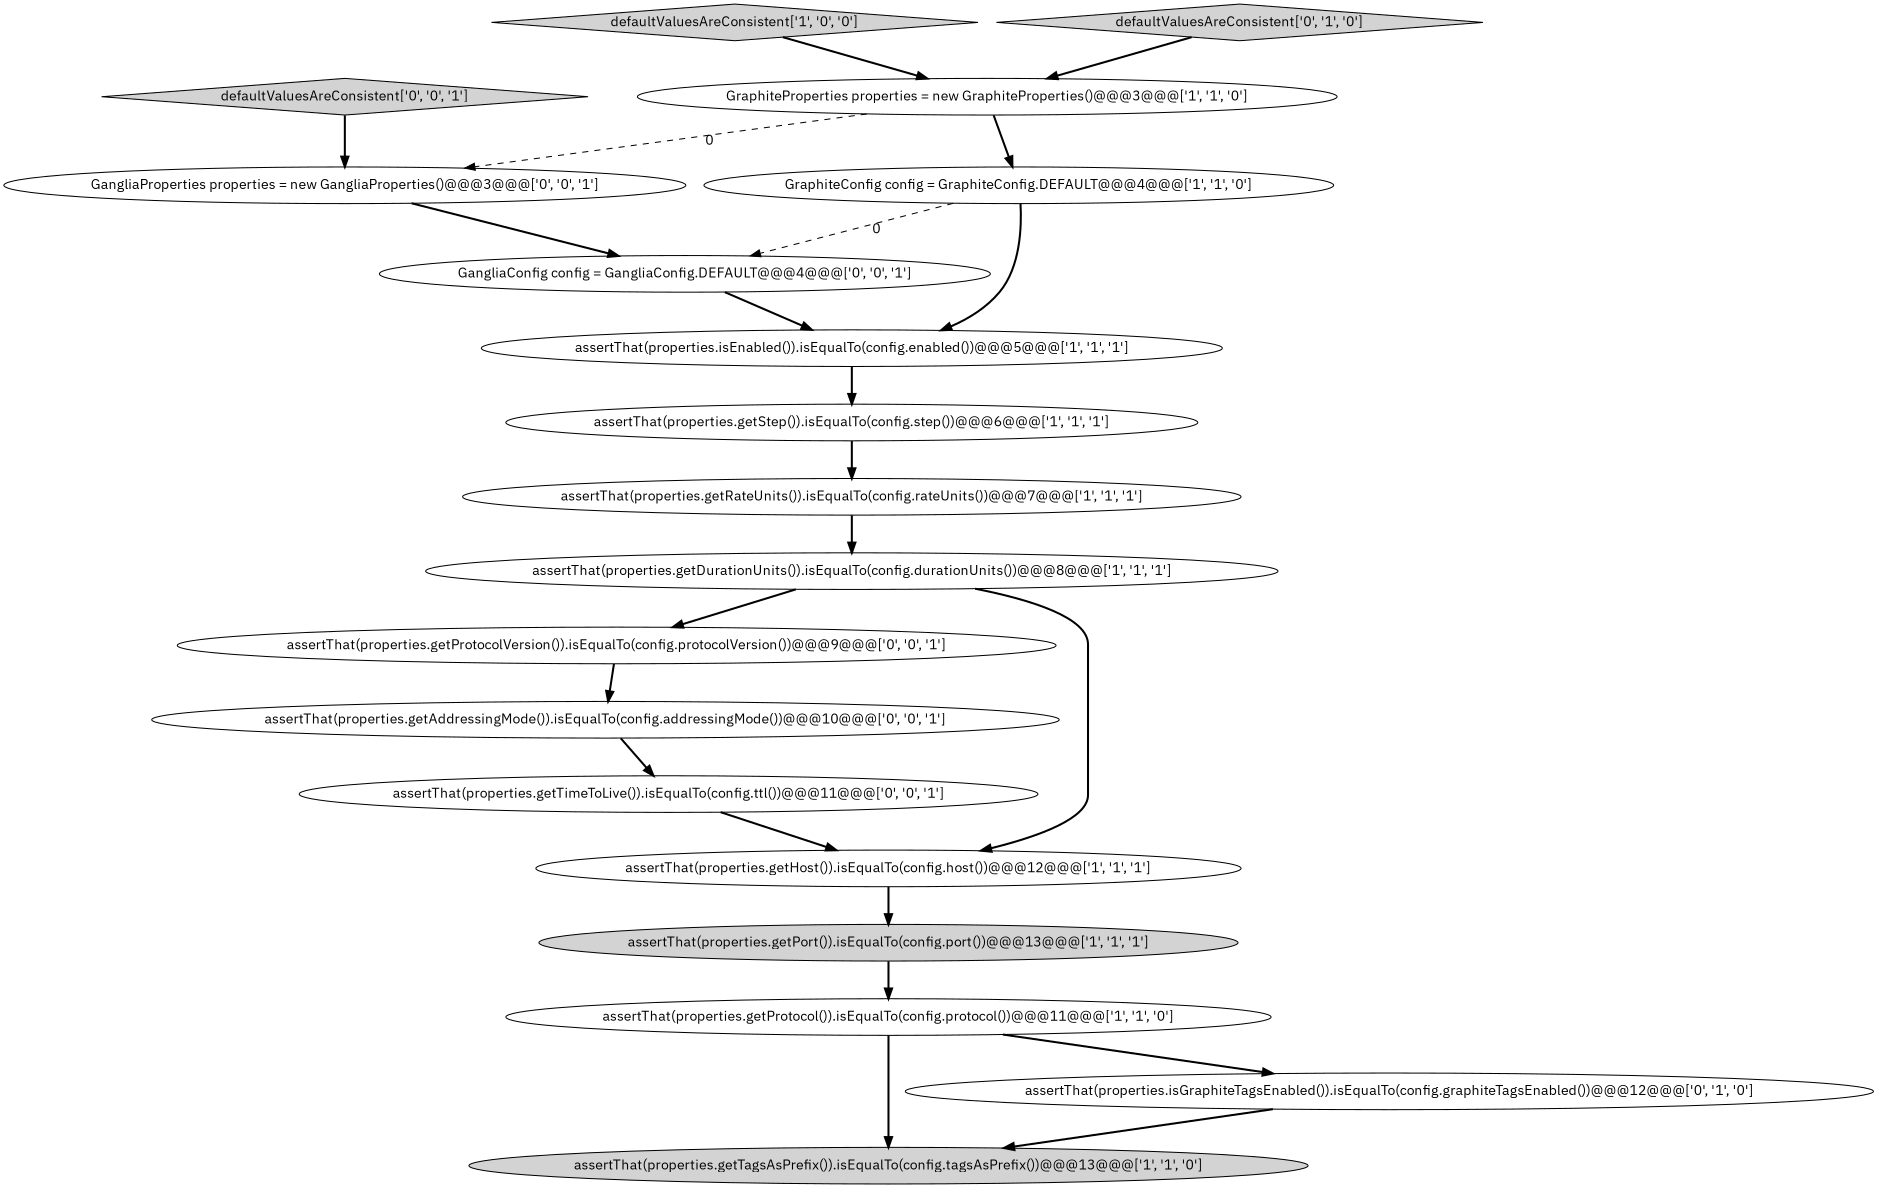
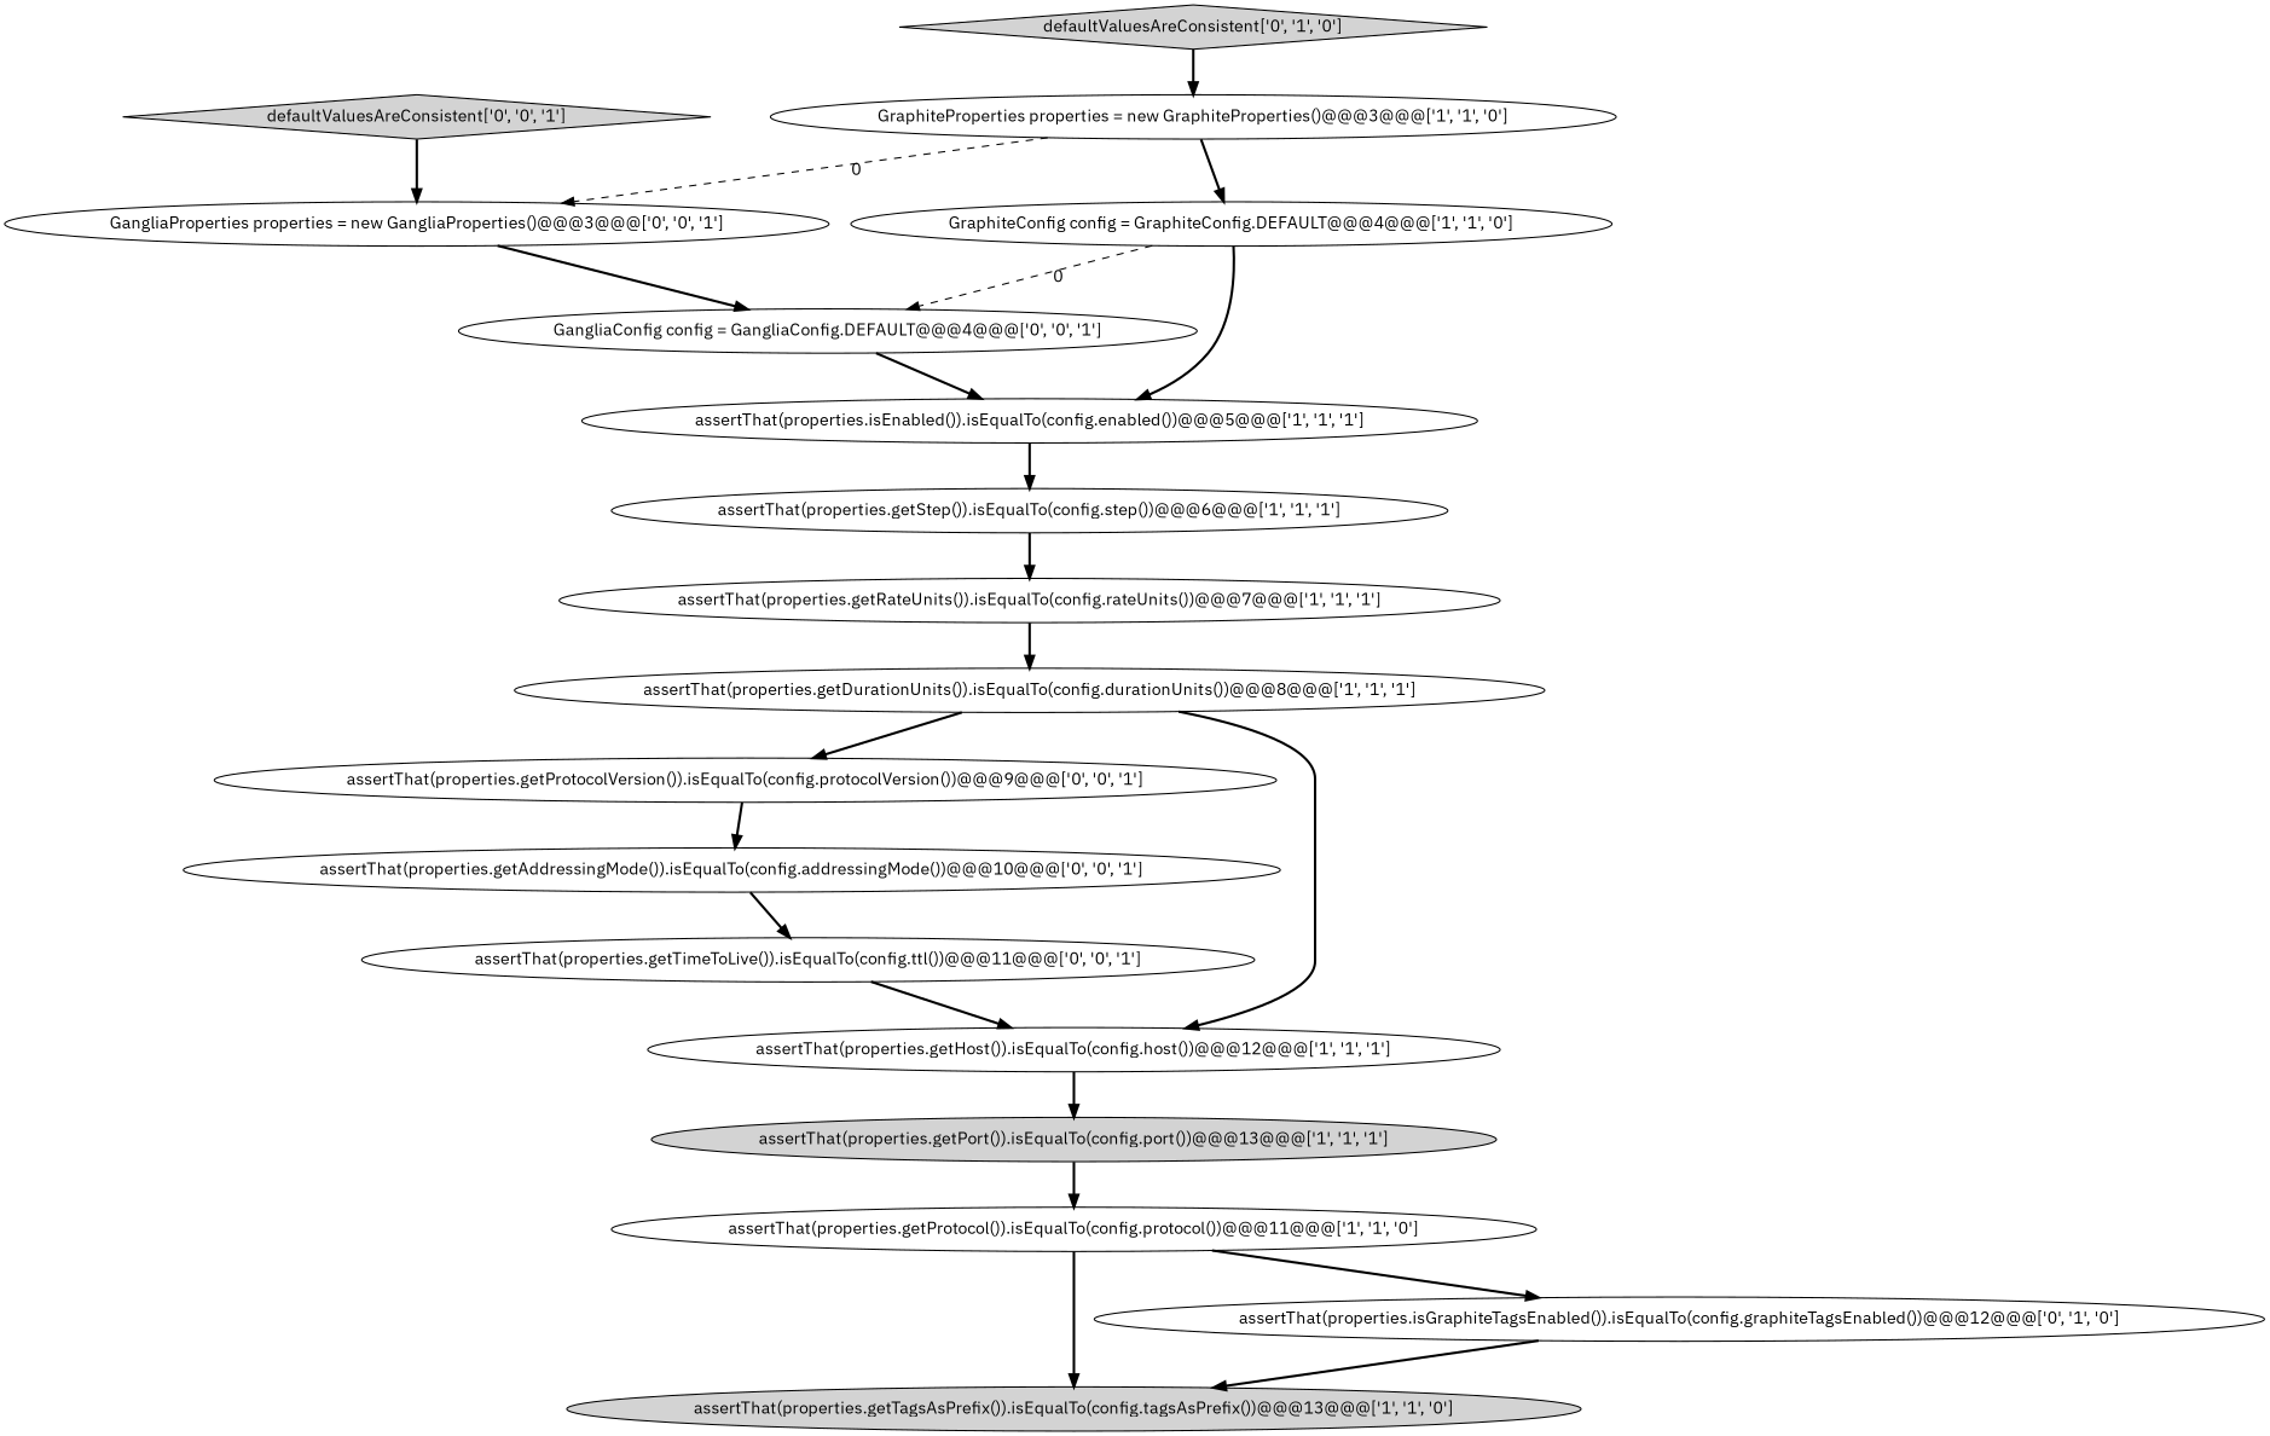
  digraph {
    fontname="IBM Plex Sans"
    node [fillcolor=white shape=ellipse style=filled fontname="IBM Plex Sans"]
    edge [style=bold fontname="IBM Plex Sans"]
    n1 [label="GraphiteProperties properties = new GraphiteProperties()@@@3@@@['1', '1', '0']"]
    n2 [label="GangliaProperties properties = new GangliaProperties()@@@3@@@['0', '0', '1']"]
    n3 [label="GraphiteConfig config = GraphiteConfig.DEFAULT@@@4@@@['1', '1', '0']"]
    n4 [label="GangliaConfig config = GangliaConfig.DEFAULT@@@4@@@['0', '0', '1']"]
    n5 [label="assertThat(properties.isEnabled()).isEqualTo(config.enabled())@@@5@@@['1', '1', '1']"]
    n6 [label="assertThat(properties.getRateUnits()).isEqualTo(config.rateUnits())@@@7@@@['1', '1', '1']"]
    n7 [label="assertThat(properties.getDurationUnits()).isEqualTo(config.durationUnits())@@@8@@@['1', '1', '1']"]
-   n8 [fillcolor=lightgray label="defaultValuesAreConsistent['1', '0', '0']" shape=diamond]
    n9 [label="assertThat(properties.getProtocolVersion()).isEqualTo(config.protocolVersion())@@@9@@@['0', '0', '1']"]
    n10 [label="assertThat(properties.getAddressingMode()).isEqualTo(config.addressingMode())@@@10@@@['0', '0', '1']"]
    n11 [label="assertThat(properties.getProtocol()).isEqualTo(config.protocol())@@@11@@@['1', '1', '0']"]
    n12 [fillcolor=lightgray label="assertThat(properties.getTagsAsPrefix()).isEqualTo(config.tagsAsPrefix())@@@13@@@['1', '1', '0']"]
    n13 [label="assertThat(properties.isGraphiteTagsEnabled()).isEqualTo(config.graphiteTagsEnabled())@@@12@@@['0', '1', '0']"]
    n14 [label="assertThat(properties.getTimeToLive()).isEqualTo(config.ttl())@@@11@@@['0', '0', '1']"]
    n15 [fillcolor=lightgray label="assertThat(properties.getPort()).isEqualTo(config.port())@@@13@@@['1', '1', '1']"]
    n16 [label="assertThat(properties.getStep()).isEqualTo(config.step())@@@6@@@['1', '1', '1']"]
    n17 [fillcolor=lightgray label="defaultValuesAreConsistent['0', '1', '0']" shape=diamond]
    n18 [label="assertThat(properties.getHost()).isEqualTo(config.host())@@@12@@@['1', '1', '1']"]
    n19 [fillcolor=lightgray label="defaultValuesAreConsistent['0', '0', '1']" shape=diamond]
    n1 -> n2 [label=0 style=dashed]
    n1 -> n3
    n2 -> n4
    n3 -> n4 [label=0 style=dashed]
    n3 -> n5
    n4 -> n5
    n5 -> n16
    n6 -> n7
    n7 -> n9
    n7 -> n18
-   n8 -> n1
    n9 -> n10
    n10 -> n14
    n11 -> n12
    n11 -> n13
    n13 -> n12
    n14 -> n18
    n15 -> n11
    n16 -> n6
    n17 -> n1
    n18 -> n15
    n19 -> n2
  }
